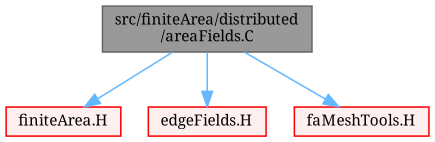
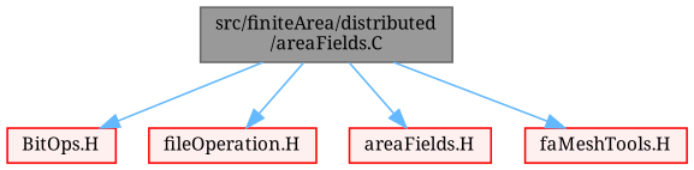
  digraph {
    fontname="Noto Serif"
    node [color=red fillcolor="#FFF0F0" fontname="Noto Serif" fontsize=10 shape=box style=filled]
    edge [color=steelblue1 fontname="Noto Serif" fontsize=10 labelfontname=Helvetica labelfontsize=10 style=solid]
    n1 [color=gray40 fillcolor=grey60 fontcolor=black height=0.2 label="src/finiteArea/distributed\l/areaFields.C" width=0.4]
-   n3 [height=0.2 label="finiteArea.H" width=0.4]
-   n4 [height=0.2 label="edgeFields.H" width=0.4]
+   n2 [height=0.2 label="BitOps.H" width=0.4]
+   n3 [height=0.2 label="fileOperation.H" width=0.4]
+   n4 [height=0.2 label="areaFields.H" width=0.4]
    n5 [height=0.2 label="faMeshTools.H" width=0.4]
+   n1 -> n2
    n1 -> n3
    n1 -> n4
    n1 -> n5
  }
